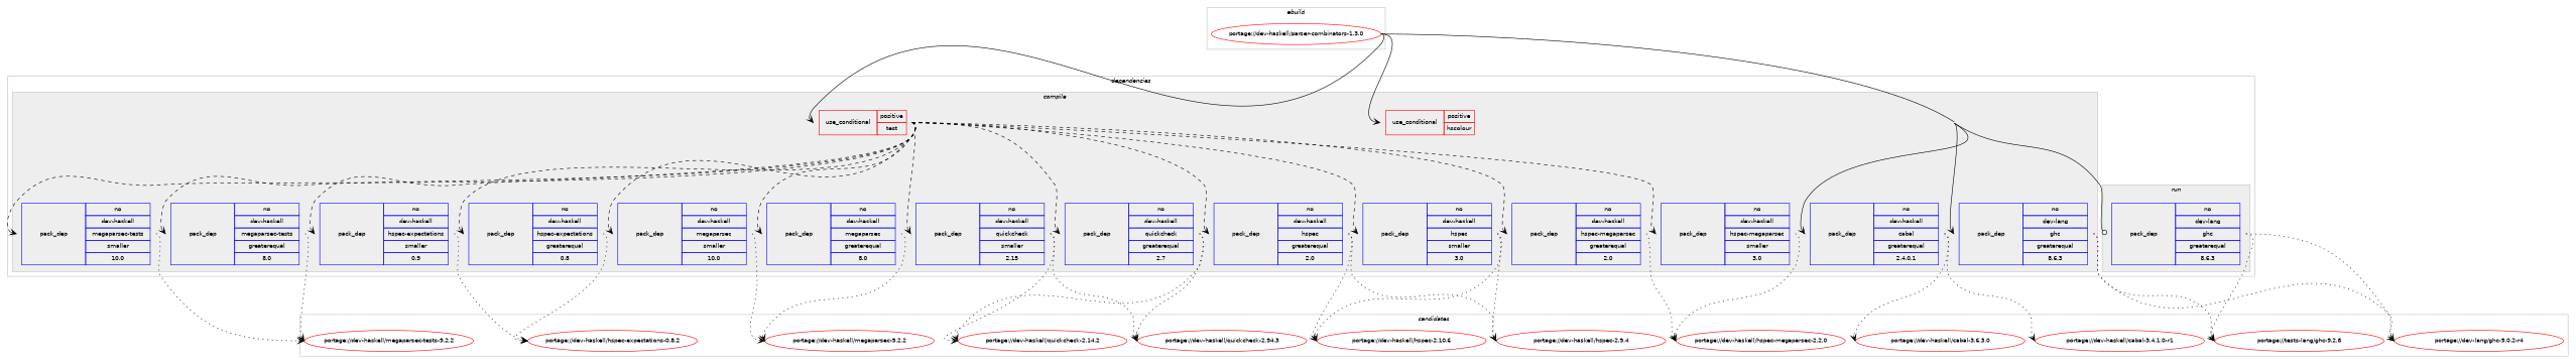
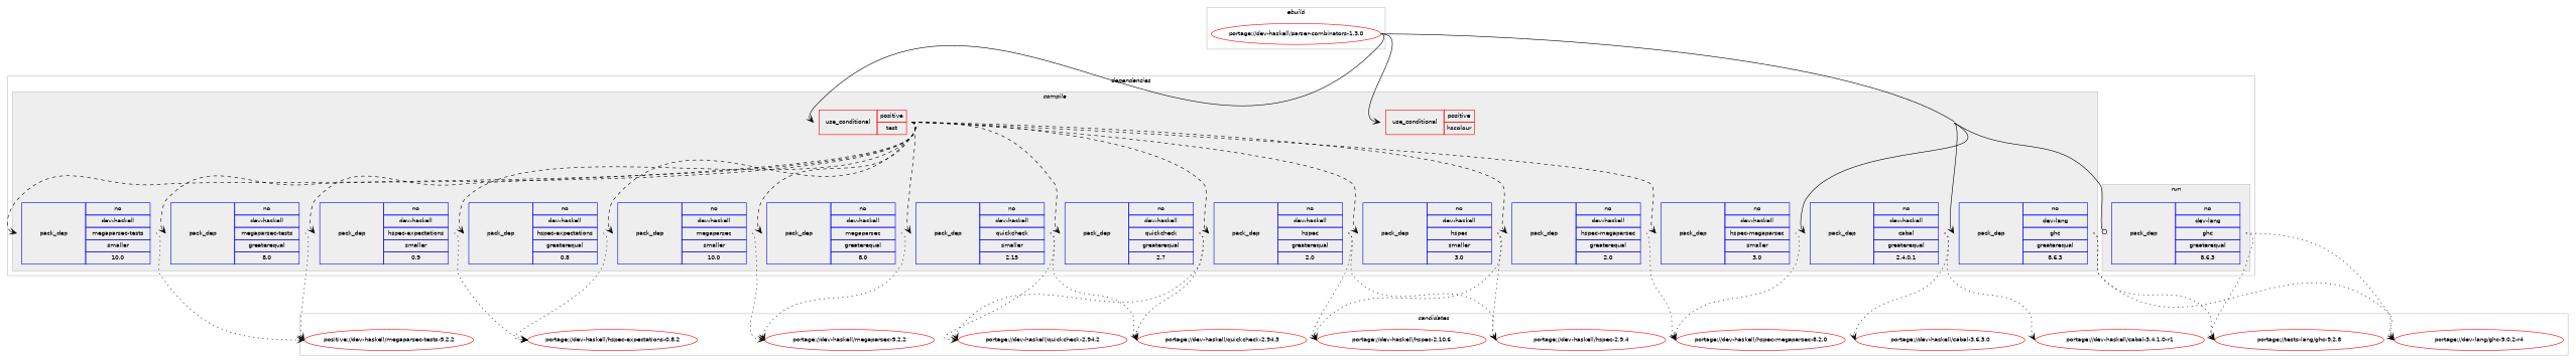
  digraph {
    compound=true
    concentrate=true
    fontname=Helvetica
    fontsize=10
    newrank=true
    rankdir=TB
    ranksep=1.5
    node [color=red fontname=Helvetica fontsize=10 shape=none]
    edge [arrowhead=vee headport=w style=dotted tailport=e weight=100]
    n1 [label="portage://dev-haskell/parser-combinators-1.3.0" width=4 shape=""]
    n2 [label=<<TABLE BORDER="0" CELLBORDER="1" CELLSPACING="0" CELLPADDING="4"><TR><TD ROWSPAN="3" CELLPADDING="10">use_conditional</TD></TR><TR><TD>positive</TD></TR><TR><TD>hscolour</TD></TR></TABLE>>]
    n3 [color=blue label=<<TABLE BORDER="0" CELLBORDER="1" CELLSPACING="0" CELLPADDING="4" WIDTH="220"><TR><TD ROWSPAN="6" CELLPADDING="30">pack_dep</TD></TR><TR><TD WIDTH="110">no</TD></TR><TR><TD>dev-haskell</TD></TR><TR><TD>hspec</TD></TR><TR><TD>greaterequal</TD></TR><TR><TD>2.0</TD></TR></TABLE>>]
    n4 [color=blue label=<<TABLE BORDER="0" CELLBORDER="1" CELLSPACING="0" CELLPADDING="4" WIDTH="220"><TR><TD ROWSPAN="6" CELLPADDING="30">pack_dep</TD></TR><TR><TD WIDTH="110">no</TD></TR><TR><TD>dev-haskell</TD></TR><TR><TD>hspec</TD></TR><TR><TD>smaller</TD></TR><TR><TD>3.0</TD></TR></TABLE>>]
    n5 [color=blue label=<<TABLE BORDER="0" CELLBORDER="1" CELLSPACING="0" CELLPADDING="4" WIDTH="220"><TR><TD ROWSPAN="6" CELLPADDING="30">pack_dep</TD></TR><TR><TD WIDTH="110">no</TD></TR><TR><TD>dev-haskell</TD></TR><TR><TD>hspec-expectations</TD></TR><TR><TD>greaterequal</TD></TR><TR><TD>0.8</TD></TR></TABLE>>]
    n6 [color=blue label=<<TABLE BORDER="0" CELLBORDER="1" CELLSPACING="0" CELLPADDING="4" WIDTH="220"><TR><TD ROWSPAN="6" CELLPADDING="30">pack_dep</TD></TR><TR><TD WIDTH="110">no</TD></TR><TR><TD>dev-haskell</TD></TR><TR><TD>hspec-expectations</TD></TR><TR><TD>smaller</TD></TR><TR><TD>0.9</TD></TR></TABLE>>]
    n7 [color=blue label=<<TABLE BORDER="0" CELLBORDER="1" CELLSPACING="0" CELLPADDING="4" WIDTH="220"><TR><TD ROWSPAN="6" CELLPADDING="30">pack_dep</TD></TR><TR><TD WIDTH="110">no</TD></TR><TR><TD>dev-haskell</TD></TR><TR><TD>hspec-megaparsec</TD></TR><TR><TD>greaterequal</TD></TR><TR><TD>2.0</TD></TR></TABLE>>]
    n8 [color=blue label=<<TABLE BORDER="0" CELLBORDER="1" CELLSPACING="0" CELLPADDING="4" WIDTH="220"><TR><TD ROWSPAN="6" CELLPADDING="30">pack_dep</TD></TR><TR><TD WIDTH="110">no</TD></TR><TR><TD>dev-haskell</TD></TR><TR><TD>hspec-megaparsec</TD></TR><TR><TD>smaller</TD></TR><TR><TD>3.0</TD></TR></TABLE>>]
    n9 [color=blue label=<<TABLE BORDER="0" CELLBORDER="1" CELLSPACING="0" CELLPADDING="4" WIDTH="220"><TR><TD ROWSPAN="6" CELLPADDING="30">pack_dep</TD></TR><TR><TD WIDTH="110">no</TD></TR><TR><TD>dev-haskell</TD></TR><TR><TD>megaparsec</TD></TR><TR><TD>greaterequal</TD></TR><TR><TD>8.0</TD></TR></TABLE>>]
    n10 [color=blue label=<<TABLE BORDER="0" CELLBORDER="1" CELLSPACING="0" CELLPADDING="4" WIDTH="220"><TR><TD ROWSPAN="6" CELLPADDING="30">pack_dep</TD></TR><TR><TD WIDTH="110">no</TD></TR><TR><TD>dev-haskell</TD></TR><TR><TD>megaparsec-tests</TD></TR><TR><TD>smaller</TD></TR><TR><TD>10.0</TD></TR></TABLE>>]
    n11 [color=blue label=<<TABLE BORDER="0" CELLBORDER="1" CELLSPACING="0" CELLPADDING="4" WIDTH="220"><TR><TD ROWSPAN="6" CELLPADDING="30">pack_dep</TD></TR><TR><TD WIDTH="110">no</TD></TR><TR><TD>dev-haskell</TD></TR><TR><TD>megaparsec</TD></TR><TR><TD>smaller</TD></TR><TR><TD>10.0</TD></TR></TABLE>>]
    n12 [color=blue label=<<TABLE BORDER="0" CELLBORDER="1" CELLSPACING="0" CELLPADDING="4" WIDTH="220"><TR><TD ROWSPAN="6" CELLPADDING="30">pack_dep</TD></TR><TR><TD WIDTH="110">no</TD></TR><TR><TD>dev-haskell</TD></TR><TR><TD>megaparsec-tests</TD></TR><TR><TD>greaterequal</TD></TR><TR><TD>8.0</TD></TR></TABLE>>]
    n13 [color=blue label=<<TABLE BORDER="0" CELLBORDER="1" CELLSPACING="0" CELLPADDING="4" WIDTH="220"><TR><TD ROWSPAN="6" CELLPADDING="30">pack_dep</TD></TR><TR><TD WIDTH="110">no</TD></TR><TR><TD>dev-haskell</TD></TR><TR><TD>quickcheck</TD></TR><TR><TD>greaterequal</TD></TR><TR><TD>2.7</TD></TR></TABLE>>]
    n14 [color=blue label=<<TABLE BORDER="0" CELLBORDER="1" CELLSPACING="0" CELLPADDING="4" WIDTH="220"><TR><TD ROWSPAN="6" CELLPADDING="30">pack_dep</TD></TR><TR><TD WIDTH="110">no</TD></TR><TR><TD>dev-haskell</TD></TR><TR><TD>quickcheck</TD></TR><TR><TD>smaller</TD></TR><TR><TD>2.15</TD></TR></TABLE>>]
    n15 [label=<<TABLE BORDER="0" CELLBORDER="1" CELLSPACING="0" CELLPADDING="4"><TR><TD ROWSPAN="3" CELLPADDING="10">use_conditional</TD></TR><TR><TD>positive</TD></TR><TR><TD>test</TD></TR></TABLE>>]
    n16 [color=blue label=<<TABLE BORDER="0" CELLBORDER="1" CELLSPACING="0" CELLPADDING="4" WIDTH="220"><TR><TD ROWSPAN="6" CELLPADDING="30">pack_dep</TD></TR><TR><TD WIDTH="110">no</TD></TR><TR><TD>dev-haskell</TD></TR><TR><TD>cabal</TD></TR><TR><TD>greaterequal</TD></TR><TR><TD>2.4.0.1</TD></TR></TABLE>>]
    n17 [color=blue label=<<TABLE BORDER="0" CELLBORDER="1" CELLSPACING="0" CELLPADDING="4" WIDTH="220"><TR><TD ROWSPAN="6" CELLPADDING="30">pack_dep</TD></TR><TR><TD WIDTH="110">no</TD></TR><TR><TD>dev-lang</TD></TR><TR><TD>ghc</TD></TR><TR><TD>greaterequal</TD></TR><TR><TD>8.6.3</TD></TR></TABLE>>]
    n18 [color=blue label=<<TABLE BORDER="0" CELLBORDER="1" CELLSPACING="0" CELLPADDING="4" WIDTH="220"><TR><TD ROWSPAN="6" CELLPADDING="30">pack_dep</TD></TR><TR><TD WIDTH="110">no</TD></TR><TR><TD>dev-lang</TD></TR><TR><TD>ghc</TD></TR><TR><TD>greaterequal</TD></TR><TR><TD>8.6.3</TD></TR></TABLE>>]
    n19 [label="portage://dev-haskell/hspec-2.10.6" width=4 shape=""]
    n20 [label="portage://dev-haskell/hspec-2.9.4" width=4 shape=""]
    n21 [label="portage://dev-haskell/hspec-expectations-0.8.2" width=4 shape=""]
-   n22 [label="portage://dev-haskell/hspec-megaparsec-2.2.0" width=4 shape=""]
+   n22 [label="portage://dev-haskell/hspec-megaparsec-8.2.0" width=4 shape=""]
    n23 [label="portage://dev-haskell/megaparsec-9.2.2" width=4 shape=""]
-   n24 [label="portage://dev-haskell/megaparsec-tests-9.2.2" width=4 shape=""]
-   n25 [label="portage://dev-haskell/quickcheck-2.14.2" width=4 shape=""]
+   n24 [label="positive://dev-haskell/megaparsec-tests-9.2.2" width=4 shape=""]
+   n25 [label="portage://dev-haskell/quickcheck-2.94.2" width=4 shape=""]
    n26 [label="portage://dev-haskell/quickcheck-2.94.3" width=4 shape=""]
    n27 [label="portage://dev-haskell/cabal-3.4.1.0-r1" width=4 shape=""]
    n28 [label="portage://dev-haskell/cabal-3.6.3.0" width=4 shape=""]
    n29 [label="portage://dev-lang/ghc-9.0.2-r4" width=4 shape=""]
    n30 [label="portage://tests-lang/ghc-9.2.8" width=4 shape=""]
    subgraph cluster_1 {
      color=gray
      label=<<i>ebuild</i>>
      rank=same
      n1
    }
    subgraph cluster_2 {
      color=gray
      label=<<i>dependencies</i>>
      subgraph cluster_3 {
        color=gray
        fillcolor="#eeeeee"
        label=<<i>compile</i>>
        style=filled
        subgraph sub_4 {
          color=gray
          fillcolor="#eeeeee"
          label=<<i>compile</i>>
          style=filled
          n2
        }
        subgraph sub_5 {
          color=gray
          fillcolor="#eeeeee"
          label=<<i>compile</i>>
          style=filled
          n15
          subgraph sub_6 {
            color=gray
            fillcolor="#eeeeee"
            label=<<i>compile</i>>
            style=filled
            n3
          }
          subgraph sub_7 {
            color=gray
            fillcolor="#eeeeee"
            label=<<i>compile</i>>
            style=filled
            n4
          }
          subgraph sub_8 {
            color=gray
            fillcolor="#eeeeee"
            label=<<i>compile</i>>
            style=filled
            n5
          }
          subgraph sub_9 {
            color=gray
            fillcolor="#eeeeee"
            label=<<i>compile</i>>
            style=filled
            n6
          }
          subgraph sub_10 {
            color=gray
            fillcolor="#eeeeee"
            label=<<i>compile</i>>
            style=filled
            n7
          }
          subgraph sub_11 {
            color=gray
            fillcolor="#eeeeee"
            label=<<i>compile</i>>
            style=filled
            n8
          }
          subgraph sub_12 {
            color=gray
            fillcolor="#eeeeee"
            label=<<i>compile</i>>
            style=filled
            n9
          }
          subgraph sub_13 {
            color=gray
            fillcolor="#eeeeee"
            label=<<i>compile</i>>
            style=filled
            n10
          }
          subgraph sub_14 {
            color=gray
            fillcolor="#eeeeee"
            label=<<i>compile</i>>
            style=filled
            n11
          }
          subgraph sub_15 {
            color=gray
            fillcolor="#eeeeee"
            label=<<i>compile</i>>
            style=filled
            n12
          }
          subgraph sub_16 {
            color=gray
            fillcolor="#eeeeee"
            label=<<i>compile</i>>
            style=filled
            n13
          }
          subgraph sub_17 {
            color=gray
            fillcolor="#eeeeee"
            label=<<i>compile</i>>
            style=filled
            n14
          }
        }
        subgraph sub_18 {
          color=gray
          fillcolor="#eeeeee"
          label=<<i>compile</i>>
          style=filled
          n16
        }
        subgraph sub_19 {
          color=gray
          fillcolor="#eeeeee"
          label=<<i>compile</i>>
          style=filled
          n17
        }
      }
      subgraph cluster_20 {
        color=gray
        fillcolor="#eeeeee"
        label=<<i>compile and run</i>>
        style=filled
      }
      subgraph cluster_21 {
        color=gray
        fillcolor="#eeeeee"
        label=<<i>run</i>>
        style=filled
        subgraph sub_22 {
          color=gray
          fillcolor="#eeeeee"
          label=<<i>run</i>>
          style=filled
          n18
        }
      }
    }
    subgraph cluster_23 {
      color=gray
      label=<<i>candidates</i>>
      rank=same
      subgraph sub_24 {
        color=black
        label=<<i>candidates</i>>
        nodesep=1
        rank=same
        n19
        n20
      }
      subgraph sub_25 {
        color=black
        label=<<i>candidates</i>>
        nodesep=1
        rank=same
        n19
        n20
      }
      subgraph sub_26 {
        color=black
        label=<<i>candidates</i>>
        nodesep=1
        rank=same
        n21
      }
      subgraph sub_27 {
        color=black
        label=<<i>candidates</i>>
        nodesep=1
        rank=same
        n21
      }
      subgraph sub_28 {
        color=black
        label=<<i>candidates</i>>
        nodesep=1
        rank=same
        n22
      }
      subgraph sub_29 {
        color=black
        label=<<i>candidates</i>>
        nodesep=1
        rank=same
        n22
      }
      subgraph sub_30 {
        color=black
        label=<<i>candidates</i>>
        nodesep=1
        rank=same
        n23
      }
      subgraph sub_31 {
        color=black
        label=<<i>candidates</i>>
        nodesep=1
        rank=same
        n23
      }
      subgraph sub_32 {
        color=black
        label=<<i>candidates</i>>
        nodesep=1
        rank=same
        n24
      }
      subgraph sub_33 {
        color=black
        label=<<i>candidates</i>>
        nodesep=1
        rank=same
        n24
      }
      subgraph sub_34 {
        color=black
        label=<<i>candidates</i>>
        nodesep=1
        rank=same
        n25
        n26
      }
      subgraph sub_35 {
        color=black
        label=<<i>candidates</i>>
        nodesep=1
        rank=same
        n25
        n26
      }
      subgraph sub_36 {
        color=black
        label=<<i>candidates</i>>
        nodesep=1
        rank=same
        n27
        n28
      }
      subgraph sub_37 {
        color=black
        label=<<i>candidates</i>>
        nodesep=1
        rank=same
        n29
        n30
      }
      subgraph sub_38 {
        color=black
        label=<<i>candidates</i>>
        nodesep=1
        rank=same
        n29
        n30
      }
    }
    n1 -> n2 [style=solid weight=20]
    n1 -> n15 [style=solid weight=20]
    n1 -> n16 [style=solid weight=20]
    n1 -> n17 [style=solid weight=20]
    n1 -> n18 [arrowhead=odot style=solid weight=20]
    n3 -> n19
    n3 -> n20
    n4 -> n19
    n4 -> n20
    n5 -> n21
    n6 -> n21
    n7 -> n22
    n8 -> n22
    n9 -> n23
    n10 -> n24
    n11 -> n23
    n12 -> n24
    n13 -> n25
    n13 -> n26
    n14 -> n25
    n14 -> n26
    n15 -> n3 [style=dashed weight=20]
    n15 -> n4 [style=dashed weight=20]
    n15 -> n5 [style=dashed weight=20]
    n15 -> n6 [style=dashed weight=20]
    n15 -> n7 [style=dashed weight=20]
    n15 -> n8 [style=dashed weight=20]
    n15 -> n9 [style=dashed weight=20]
    n15 -> n10 [style=dashed weight=20]
    n15 -> n11 [style=dashed weight=20]
    n15 -> n12 [style=dashed weight=20]
    n15 -> n13 [style=dashed weight=20]
    n15 -> n14 [style=dashed weight=20]
    n16 -> n27
    n16 -> n28
    n17 -> n29
    n17 -> n30
    n18 -> n29
    n18 -> n30
  }
